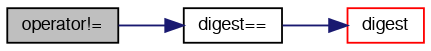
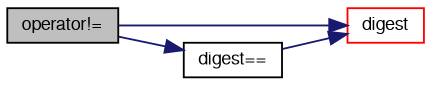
  digraph {
    rankdir=LR
    node [color=black fontname=FreeSans fontsize=10 shape=record]
    edge [color=midnightblue fontname=FreeSans fontsize=10 labelfontname=FreeSans labelfontsize=10 style=solid]
    n1 [fillcolor=grey75 fontcolor=black height=0.2 label="operator!=" style=filled width=0.4]
    n2 [color=red height=0.2 label=digest width=0.4]
    n3 [height=0.2 label="digest==" width=0.4]
+   n1 -> n2
    n1 -> n3
    n3 -> n2
  }
